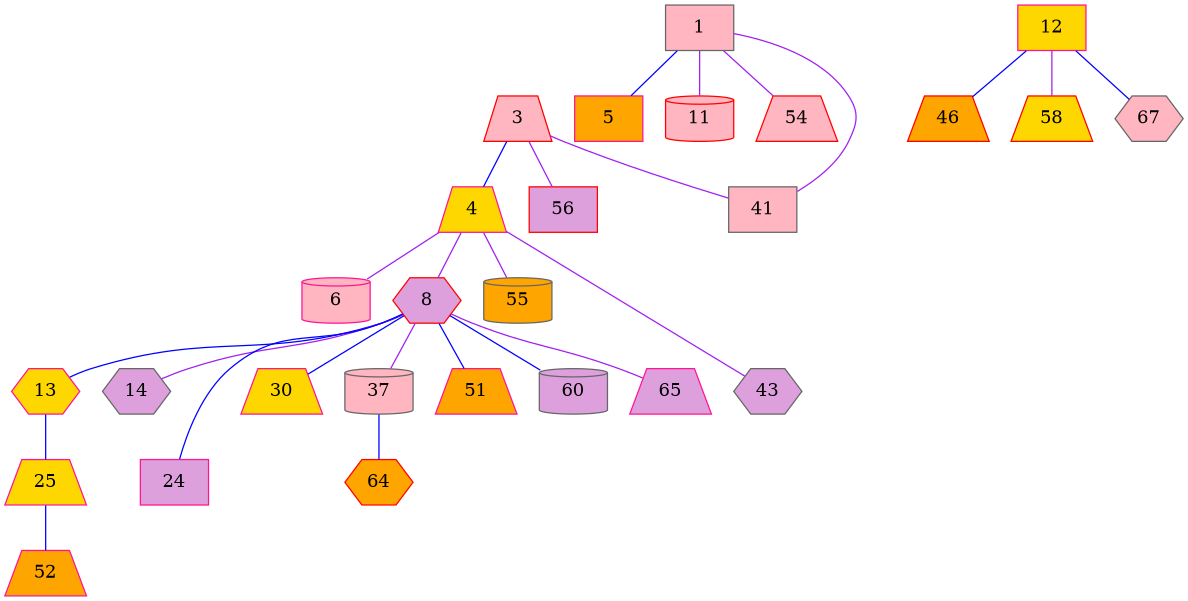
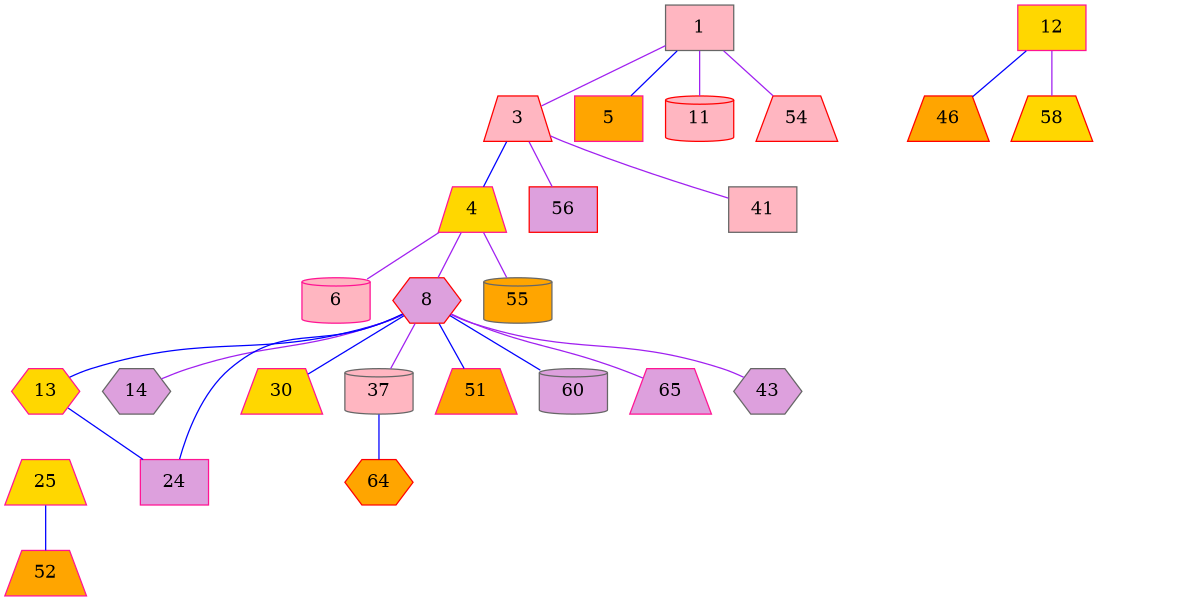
  graph {
    node [color=deeppink fillcolor=lightpink shape=trapezium style=filled]
    edge [color=purple]
    1 [color=gray40 shape=box super="+2+23"]
    3 [color=red]
    5 [fillcolor=orange shape=box super="+28+59+7"]
    11 [color=red shape=cylinder super="+33+57"]
    54 [color=red]
    4 [fillcolor=gold]
    41 [color=gray40 shape=box]
    56 [color=red fillcolor=plum shape=box super="+68"]
    12 [fillcolor=gold shape=box super="+44+40+16+18"]
    46 [color=red fillcolor=orange]
    58 [color=red fillcolor=gold]
-   67 [color=gray40 shape=hexagon]
    6 [shape=cylinder super="+17+9"]
    8 [color=red fillcolor=plum shape=hexagon super="+19+63+10"]
    55 [color=gray40 fillcolor=orange shape=cylinder]
    13 [fillcolor=gold shape=hexagon super="+15"]
    14 [color=gray40 fillcolor=plum shape=hexagon]
    24 [fillcolor=plum shape=box]
    30 [fillcolor=gold super="+48"]
    37 [color=gray40 shape=cylinder super="+42"]
    43 [color=gray40 fillcolor=plum shape=hexagon]
    51 [fillcolor=orange super="+66"]
    60 [color=gray40 fillcolor=plum shape=cylinder]
    65 [fillcolor=plum]
    25 [fillcolor=gold super="+27+38+45+26"]
    64 [color=red fillcolor=orange shape=hexagon]
    52 [fillcolor=orange]
-   1 -- 41
+   1 -- 3
    1 -- 5 [color=blue]
    1 -- 11
    1 -- 54
    3 -- 4 [color=blue]
    3 -- 41
    3 -- 56
    4 -- 6
    4 -- 8
    4 -- 55
    12 -- 46 [color=blue]
    12 -- 58
-   12 -- 67 [color=blue]
    8 -- 13 [color=blue]
    8 -- 14
    8 -- 24 [color=blue]
    8 -- 30 [color=blue]
    8 -- 37
-   4 -- 43
+   8 -- 43
    8 -- 51 [color=blue]
    8 -- 60 [color=blue]
    8 -- 65
-   13 -- 25 [color=blue]
+   13 -- 24 [color=blue]
    37 -- 64 [color=blue]
    25 -- 52 [color=blue]
  }
